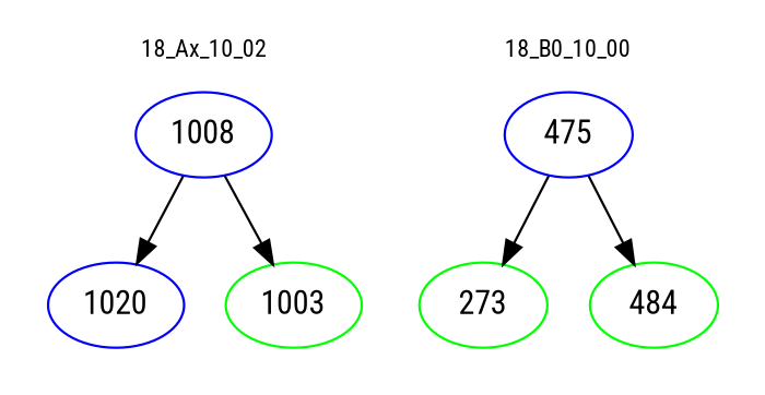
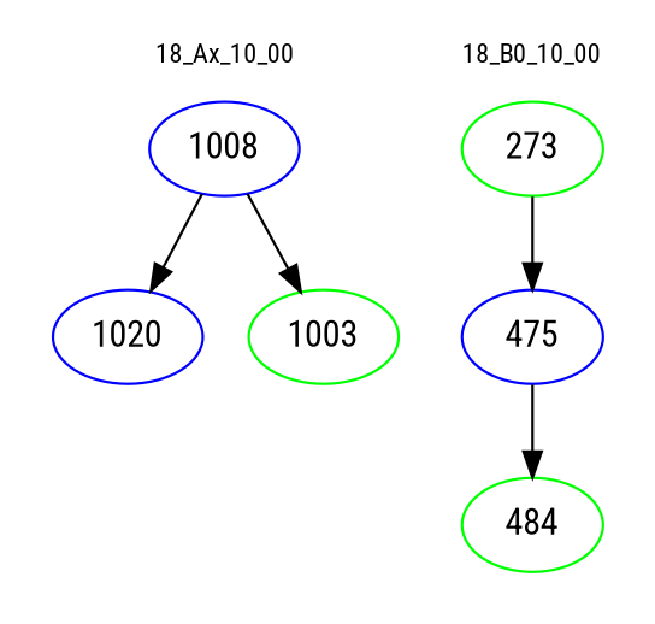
  digraph {
    fontname="Roboto Condensed"
    node [color=blue fontname="Roboto Condensed"]
    edge [color=black fontname="Roboto Condensed"]
    n1 [label=1008]
    n2 [label=1020]
    n3 [color=green label=1003]
    n4 [label=475]
    n5 [color=green label=273]
    n6 [color=green label=484]
    subgraph cluster_1 {
      color=white
      fontsize=10
-     label="18_Ax_10_02"
+     label="18_Ax_10_00"
      n1
      n2
      n3
    }
    subgraph cluster_2 {
      color=white
      fontsize=10
      label="18_B0_10_00"
      n4
      n5
      n6
    }
    n1 -> n2
    n1 -> n3
-   n4 -> n5
+   n5 -> n4
    n4 -> n6
  }
